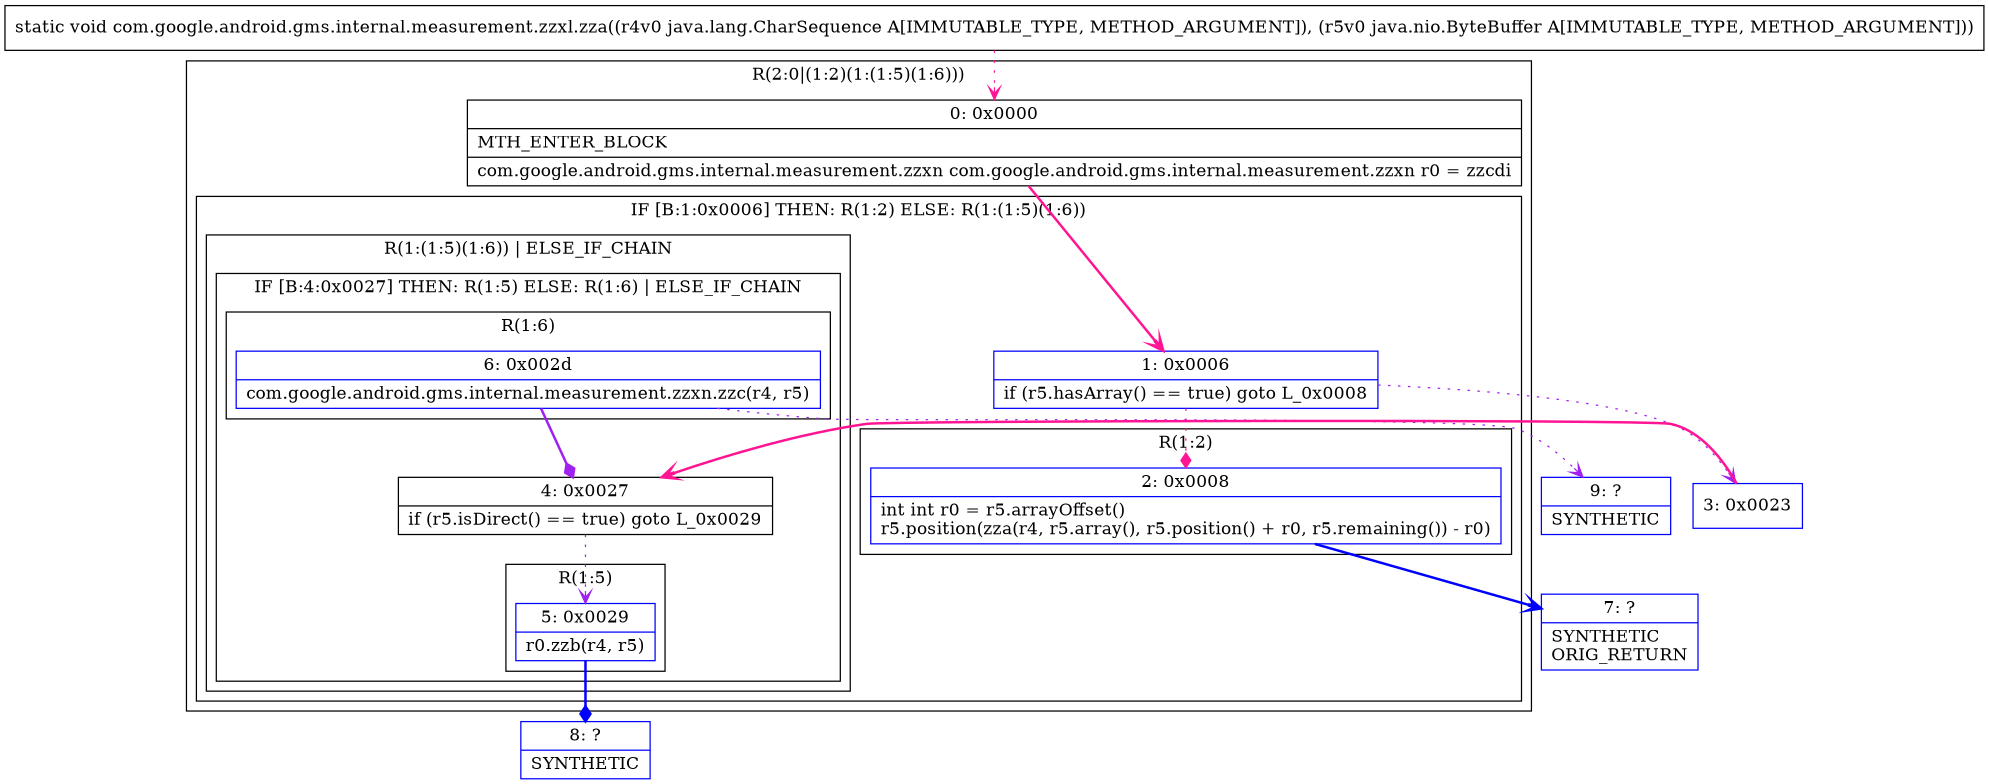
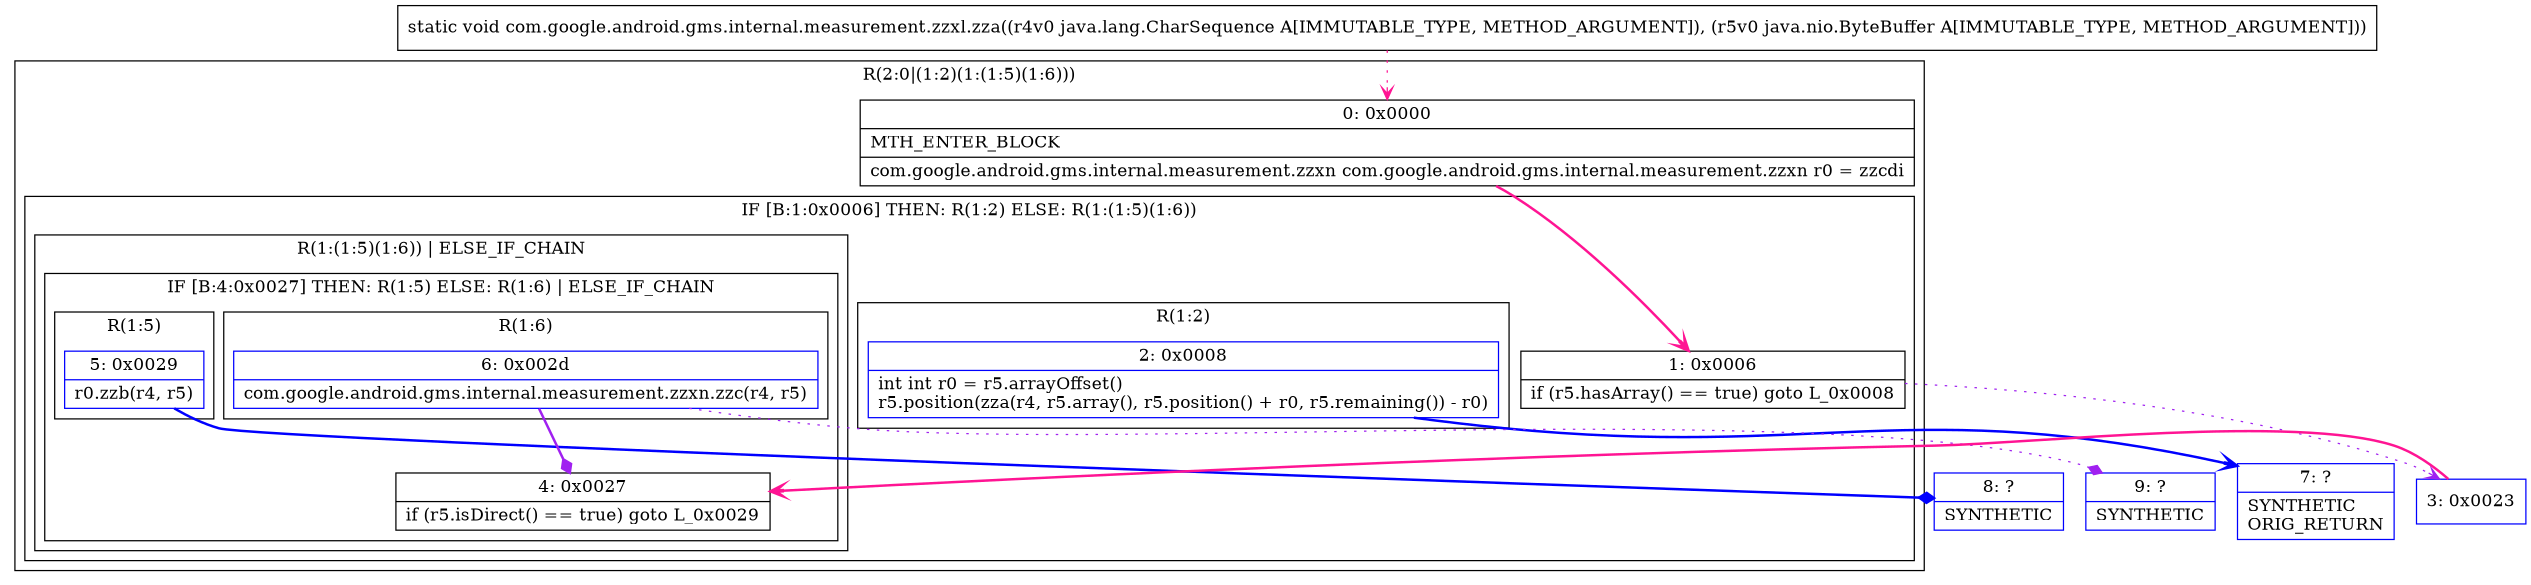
  digraph {
    node [color=blue shape=record]
    edge [arrowhead=vee color=purple style=bold]
    n1 [label="{2\:\ 0x0008|int int r0 = r5.arrayOffset()\lr5.position(zza(r4, r5.array(), r5.position() + r0, r5.remaining()) \- r0)\l}"]
    n2 [label="{5\:\ 0x0029|r0.zzb(r4, r5)\l}"]
    n3 [label="{6\:\ 0x002d|com.google.android.gms.internal.measurement.zzxn.zzc(r4, r5)\l}"]
    n4 [color=black label="{4\:\ 0x0027|if (r5.isDirect() == true) goto L_0x0029\l}"]
-   n5 [label="{1\:\ 0x0006|if (r5.hasArray() == true) goto L_0x0008\l}"]
+   n5 [color=black label="{1\:\ 0x0006|if (r5.hasArray() == true) goto L_0x0008\l}"]
    n6 [color=black label="{0\:\ 0x0000|MTH_ENTER_BLOCK\l|com.google.android.gms.internal.measurement.zzxn com.google.android.gms.internal.measurement.zzxn r0 = zzcdi\l}"]
    n7 [label="{7\:\ ?|SYNTHETIC\lORIG_RETURN\l}"]
    n8 [label="{8\:\ ?|SYNTHETIC\l}"]
    n9 [label="{9\:\ ?|SYNTHETIC\l}"]
    n10 [label="{3\:\ 0x0023}"]
    n11 [color=black label="{static void com.google.android.gms.internal.measurement.zzxl.zza((r4v0 java.lang.CharSequence A[IMMUTABLE_TYPE, METHOD_ARGUMENT]), (r5v0 java.nio.ByteBuffer A[IMMUTABLE_TYPE, METHOD_ARGUMENT])) }"]
    subgraph cluster_1 {
      label="R(2:0|(1:2)(1:(1:5)(1:6)))"
      n6
      subgraph cluster_2 {
        label="IF [B:1:0x0006] THEN: R(1:2) ELSE: R(1:(1:5)(1:6))"
        n5
        subgraph cluster_3 {
          label="R(1:2)"
          n1
        }
        subgraph cluster_4 {
          label="R(1:(1:5)(1:6)) | ELSE_IF_CHAIN\l"
          subgraph cluster_5 {
            label="IF [B:4:0x0027] THEN: R(1:5) ELSE: R(1:6) | ELSE_IF_CHAIN\l"
            n4
            subgraph cluster_6 {
              label="R(1:5)"
              n2
            }
            subgraph cluster_7 {
              label="R(1:6)"
              n3
            }
          }
        }
      }
    }
    n1 -> n7 [color=blue]
    n2 -> n8 [arrowhead=diamond color=blue]
    n3 -> n4 [arrowhead=diamond]
-   n3 -> n9 [style=dotted]
-   n4 -> n2 [style=dotted]
-   n5 -> n1 [arrowhead=diamond color=deeppink style=dotted]
+   n3 -> n9 [arrowhead=diamond style=dotted]
    n5 -> n10 [style=dotted]
    n6 -> n5 [color=deeppink]
    n10 -> n4 [color=deeppink]
    n11 -> n6 [color=deeppink style=dotted]
  }
